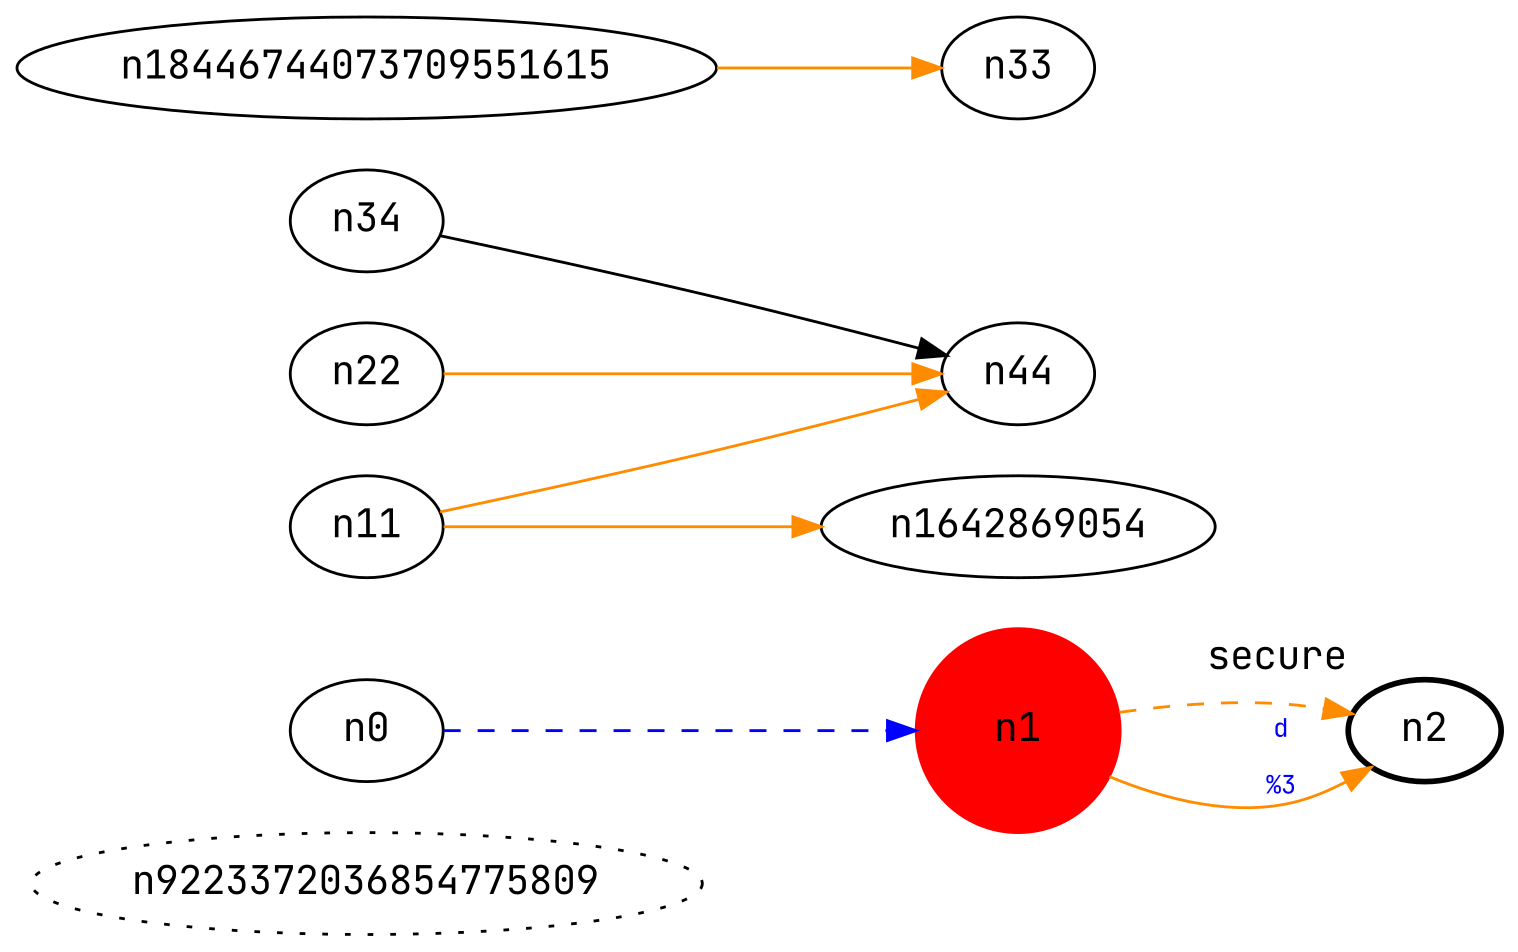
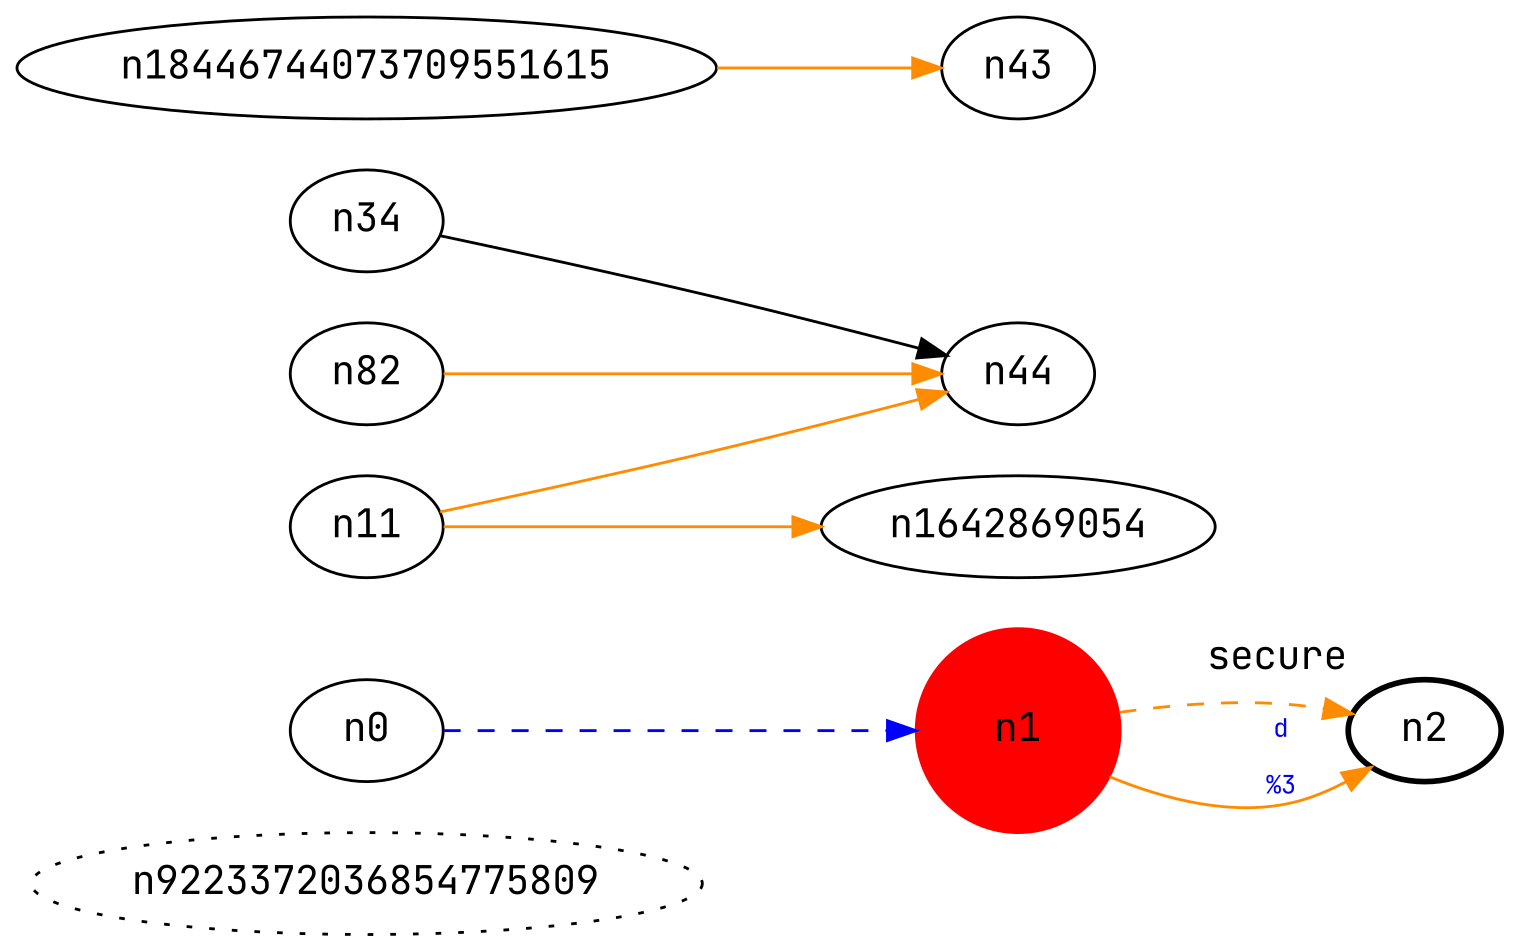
  digraph {
    fontcolor=blue
    fontname="JetBrains Mono"
    rankdir=LR
    node [fontname="JetBrains Mono"]
    edge [color=darkorange fontname="JetBrains Mono"]
    n9223372036854775809 [fillcolor="#123457" style=dotted]
    n1 [color=red height=1 style=filled width=1]
    n2 [style=bold xlabel=secure]
    n0
-   n22
+   n22 [label=n82]
    n44
    n11
    n1642869054
    n18446744073709551615
-   n33
+   n33 [label=n43]
    n34
    n1 -> n2 [style=dashed]
    n1 -> n2 [fontcolor=blue fontsize=9 label="d\n\l\G"]
    n0 -> n1 [color=blue style=dashed]
    n22 -> n44
    n11 -> n44
    n11 -> n1642869054
    n18446744073709551615 -> n33
    n34 -> n44 [color=black]
  }
